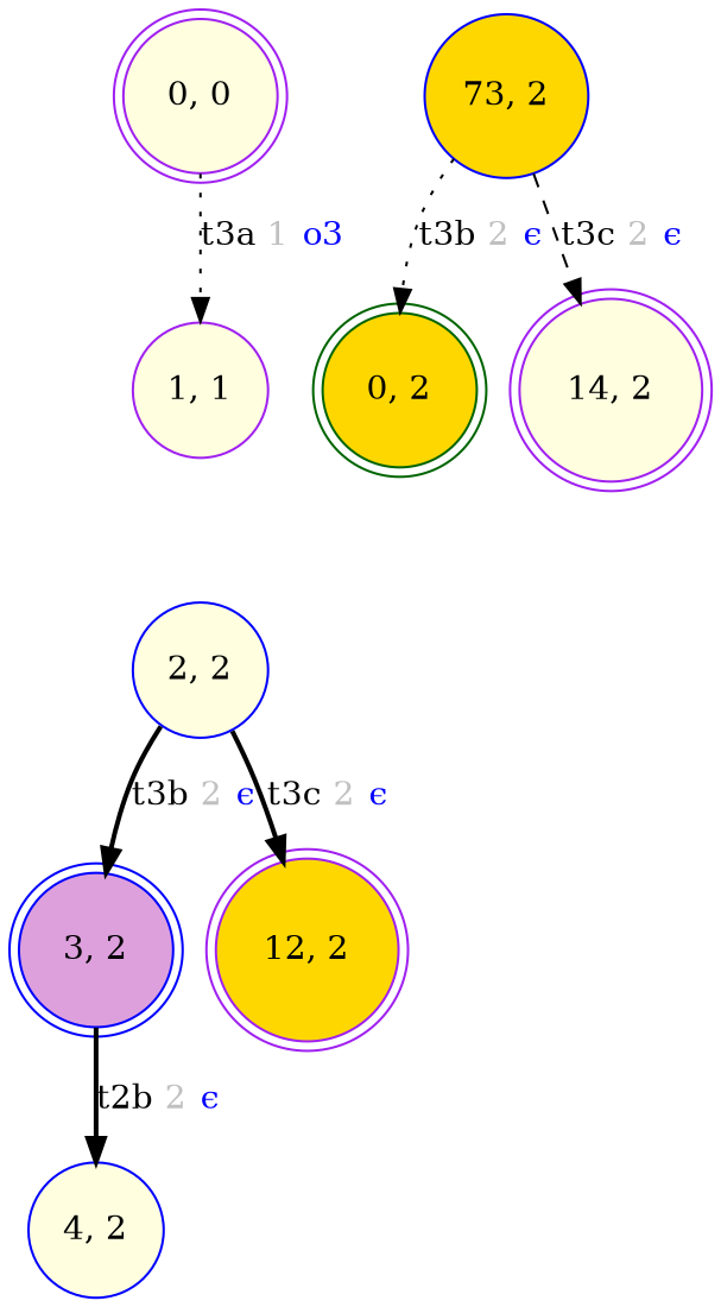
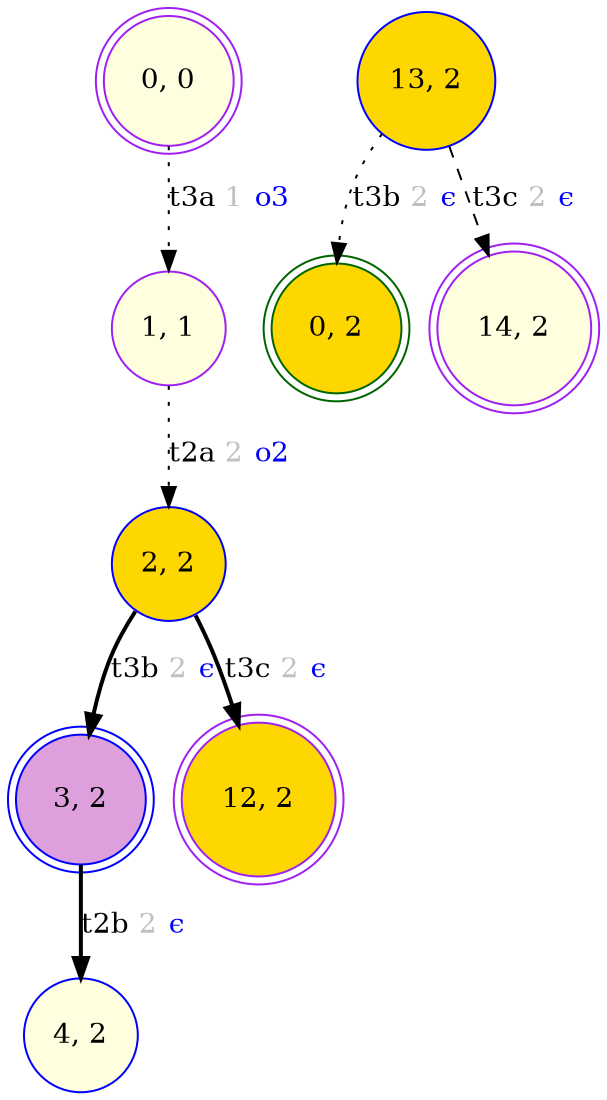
  digraph {
    node [color=purple fillcolor=lightyellow shape=doublecircle style=filled]
    edge [style=dotted]
    "0, 0"
    "1, 1" [shape=circle]
-   "2, 2" [color=blue shape=circle]
+   "2, 2" [color=blue fillcolor=gold shape=circle]
    "3, 2" [color=blue fillcolor=plum]
    "12, 2" [fillcolor=gold]
    "4, 2" [color=blue shape=circle]
-   "13, 2" [color=blue fillcolor=gold shape=circle label="73, 2"]
+   "13, 2" [color=blue fillcolor=gold shape=circle]
    "0, 2" [color=darkgreen fillcolor=gold]
    "14, 2"
    "0, 0" -> "1, 1" [label=<t3a <FONT COLOR="grey">1</FONT> <FONT COLOR="blue">o3</FONT>>]
+   "1, 1" -> "2, 2" [label=<t2a <FONT COLOR="grey">2</FONT> <FONT COLOR="blue">o2</FONT>>]
    "2, 2" -> "3, 2" [label=<t3b <FONT COLOR="grey">2</FONT> <FONT COLOR="blue">ϵ</FONT>> style=bold]
    "2, 2" -> "12, 2" [label=<t3c <FONT COLOR="grey">2</FONT> <FONT COLOR="blue">ϵ</FONT>> style=bold]
    "3, 2" -> "4, 2" [label=<t2b <FONT COLOR="grey">2</FONT> <FONT COLOR="blue">ϵ</FONT>> style=bold]
    "13, 2" -> "0, 2" [label=<t3b <FONT COLOR="grey">2</FONT> <FONT COLOR="blue">ϵ</FONT>>]
    "13, 2" -> "14, 2" [label=<t3c <FONT COLOR="grey">2</FONT> <FONT COLOR="blue">ϵ</FONT>> style=dashed]
  }
